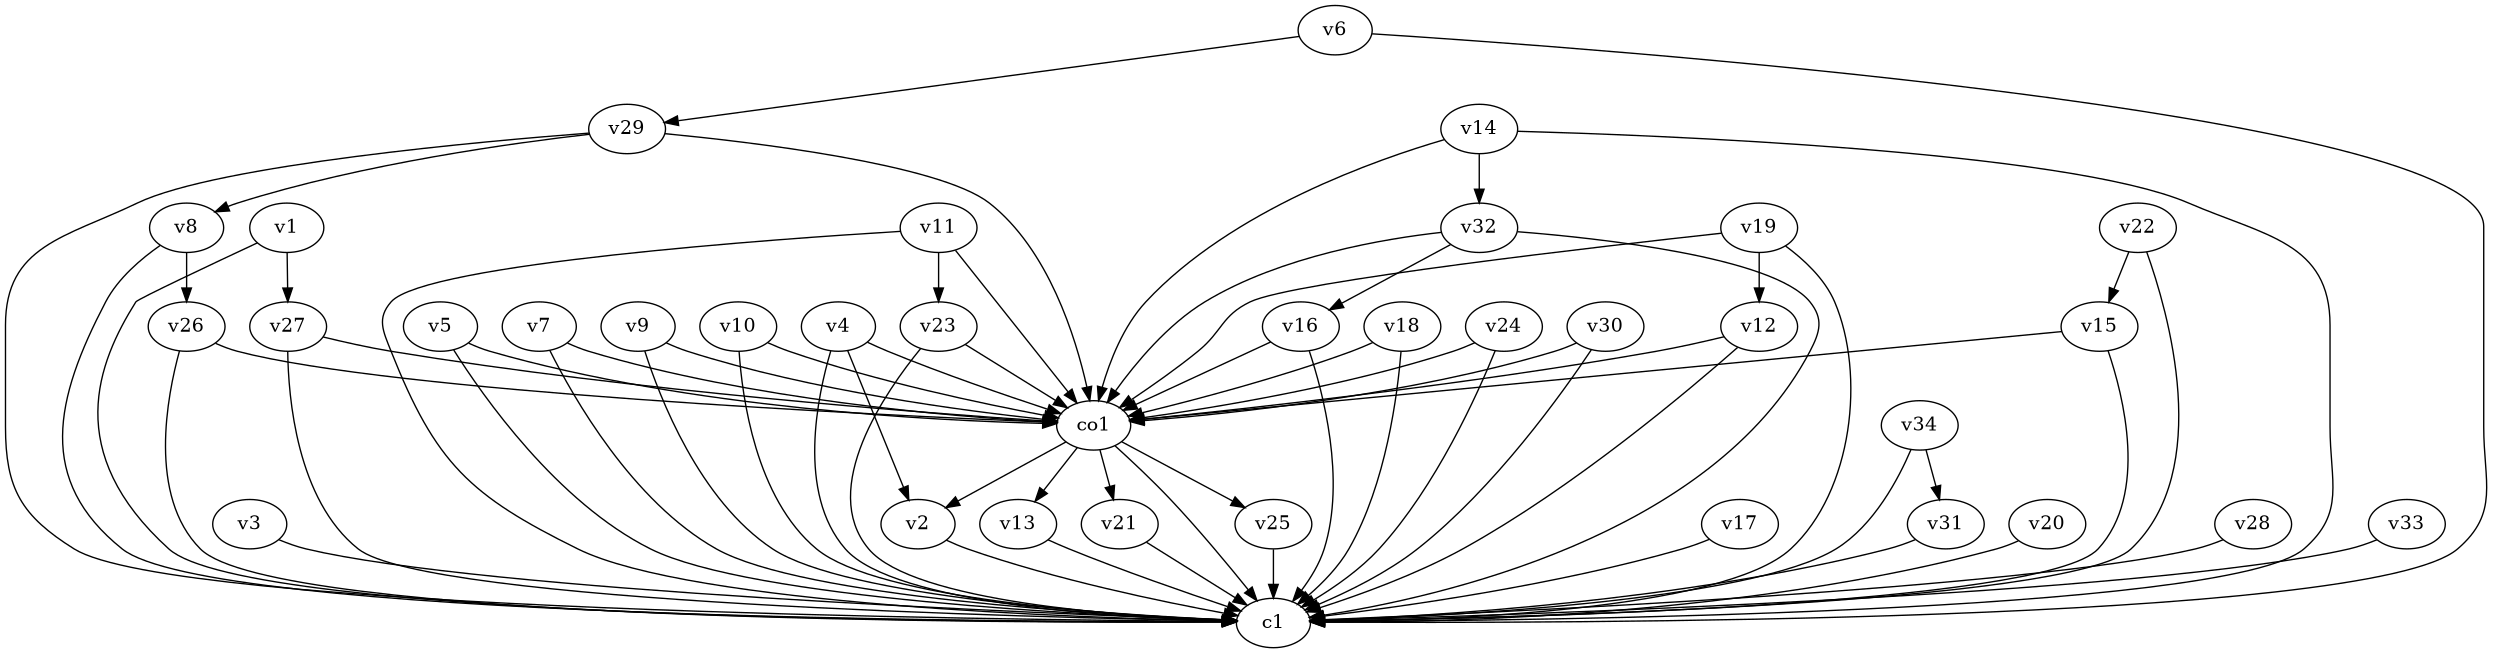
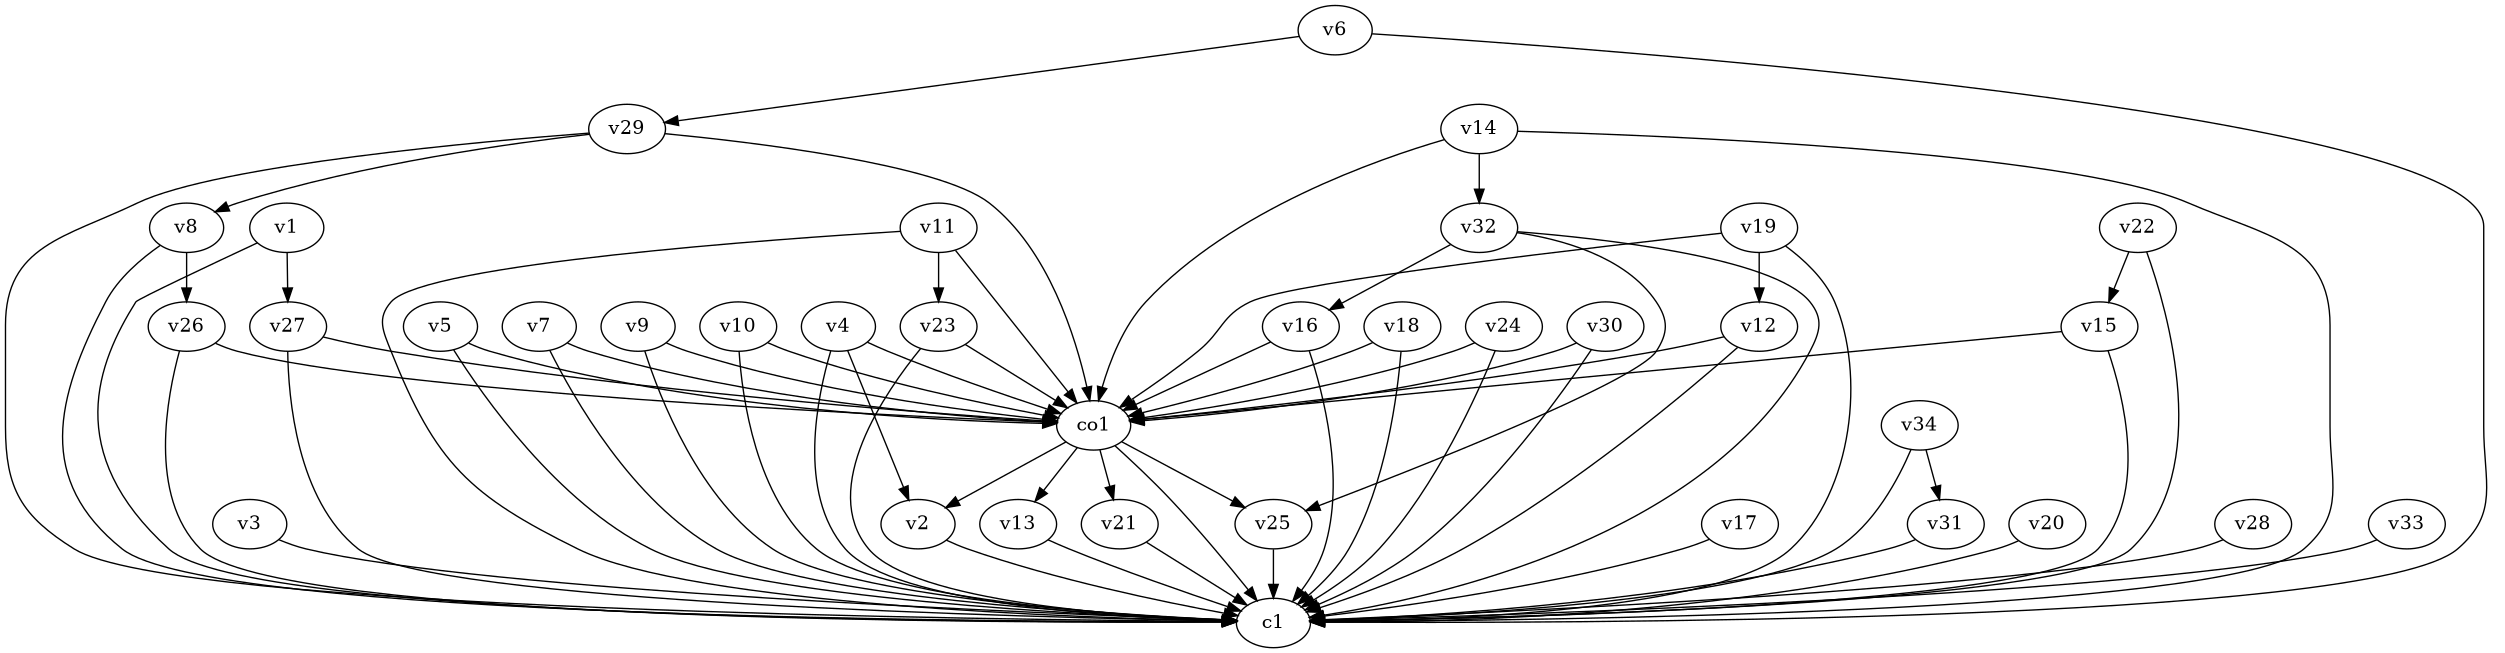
  strict digraph {
    edge [weight=1]
    v1
    c1
    v27
    co1
    v2
    v3
    v4
    v13
    v21
    v25
    v5
    v6
    v29
    v8
    v7
    v26
    v9
    v10
    v11
    v23
    v12
    v14
    v32
    v16
    v15
    v17
    v18
    v31
    v19
    v20
    v22
    v24
    v28
    v30
    v33
    v34
    v1 -> c1
    v1 -> v27
    v27 -> c1
    v27 -> co1
    co1 -> c1
    co1 -> v2
    co1 -> v13
    co1 -> v21
    co1 -> v25
    v2 -> c1
    v3 -> c1
    v4 -> c1
    v4 -> co1
    v4 -> v2
    v13 -> c1
    v21 -> c1
    v25 -> c1
    v5 -> c1
    v5 -> co1
    v6 -> c1
    v6 -> v29
    v29 -> c1
    v29 -> co1
    v29 -> v8
    v8 -> c1
    v8 -> v26
    v7 -> c1
    v7 -> co1
    v26 -> c1
    v26 -> co1
    v9 -> c1
    v9 -> co1
    v10 -> c1
    v10 -> co1
    v11 -> c1
    v11 -> co1
    v11 -> v23
    v23 -> c1
    v23 -> co1
    v12 -> c1
    v12 -> co1
    v14 -> c1
    v14 -> co1
    v14 -> v32
    v32 -> c1
-   v32 -> co1
+   v32 -> v25
    v32 -> v16
    v16 -> c1
    v16 -> co1
    v15 -> c1
    v15 -> co1
    v17 -> c1
    v18 -> c1
    v18 -> co1
    v31 -> c1
    v19 -> c1
    v19 -> co1
    v19 -> v12
    v20 -> c1
    v22 -> c1
    v22 -> v15
    v24 -> c1
    v24 -> co1
    v28 -> c1
    v30 -> c1
    v30 -> co1
    v33 -> c1
    v34 -> c1
    v34 -> v31
  }
